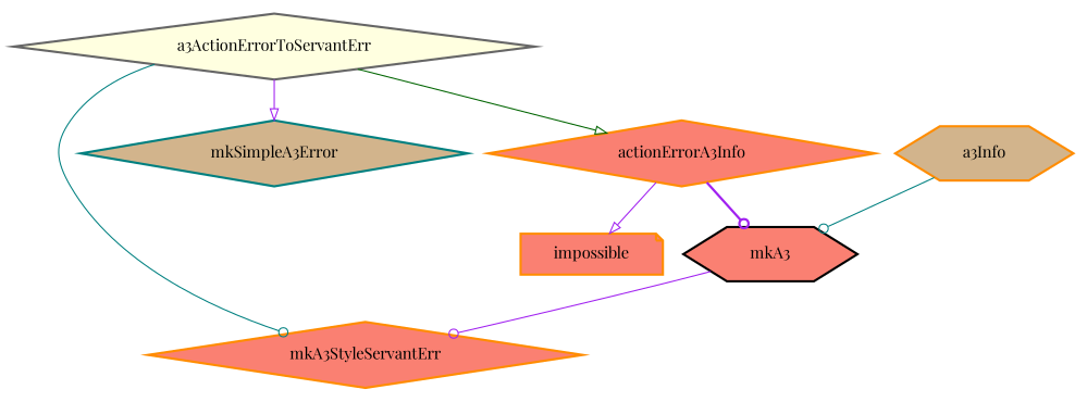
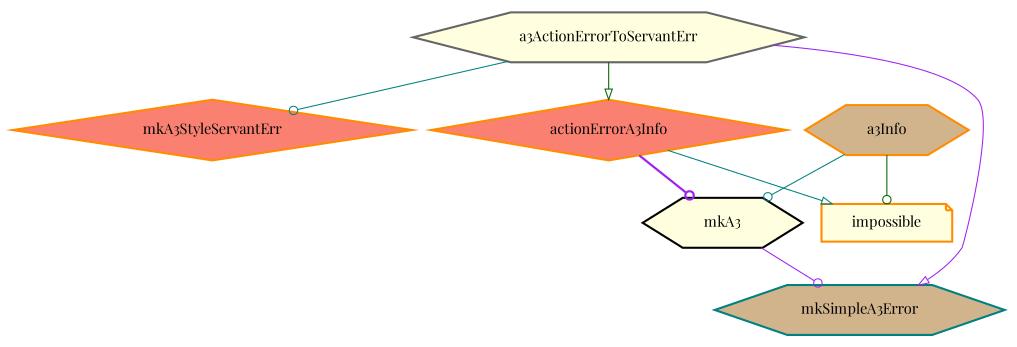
  digraph {
    fontname="Playfair Display"
    node [color=darkorange fillcolor=lightyellow fontname="Playfair Display" margin="0.4,0.1" shape=diamond style="filled,bold"]
    edge [arrowhead=odot color=purple fontname="Playfair Display" penwidth=1]
-   n1 [color=gray40 label=a3ActionErrorToServantErr]
+   n1 [color=gray40 label=a3ActionErrorToServantErr shape=hexagon]
    n2 [fillcolor=salmon label=actionErrorA3Info]
    n3 [fillcolor=salmon label=mkA3StyleServantErr]
-   n4 [color=teal fillcolor=tan label=mkSimpleA3Error]
+   n4 [color=teal fillcolor=tan label=mkSimpleA3Error shape=hexagon]
    n5 [fillcolor=tan label=a3Info shape=hexagon]
-   n6 [fillcolor=salmon label=impossible shape=note]
-   n7 [color=black fillcolor=salmon label=mkA3 shape=hexagon]
+   n6 [label=impossible shape=note]
+   n7 [color=black label=mkA3 shape=hexagon]
    n1 -> n2 [arrowhead=onormal color=darkgreen]
    n1 -> n3 [color=teal]
    n1 -> n4 [arrowhead=onormal]
-   n2 -> n6 [arrowhead=onormal]
+   n2 -> n6 [arrowhead=onormal color=teal]
    n2 -> n7 [penwidth=2.09861228866811]
+   n5 -> n6 [color=darkgreen]
    n5 -> n7 [color=teal]
-   n7 -> n3
+   n7 -> n4
  }
